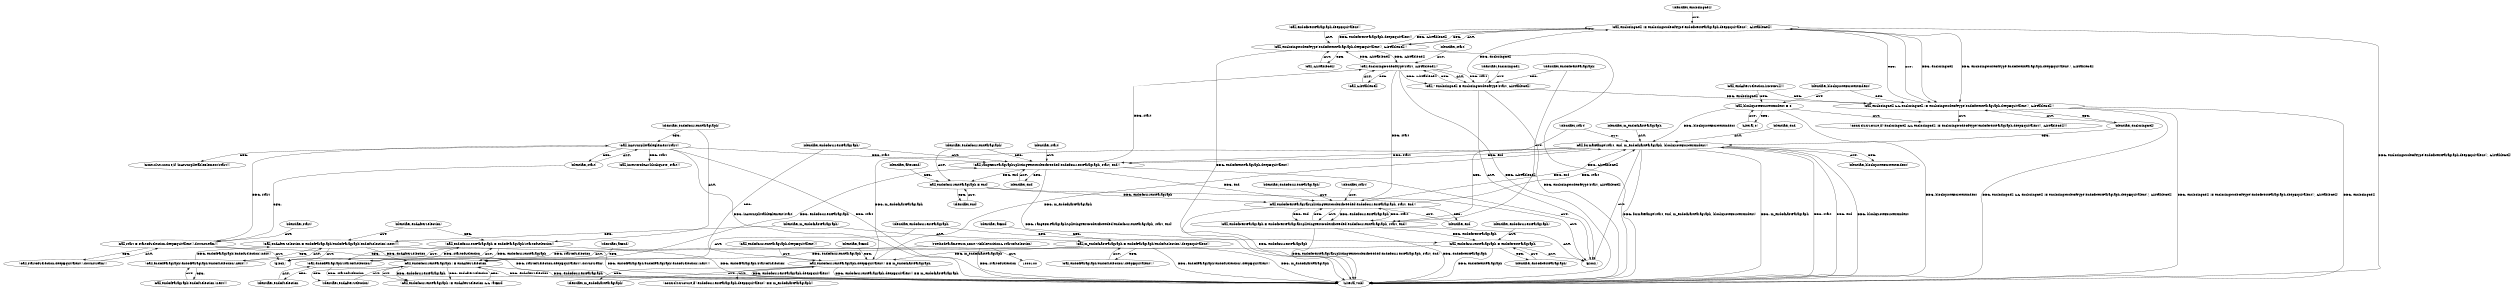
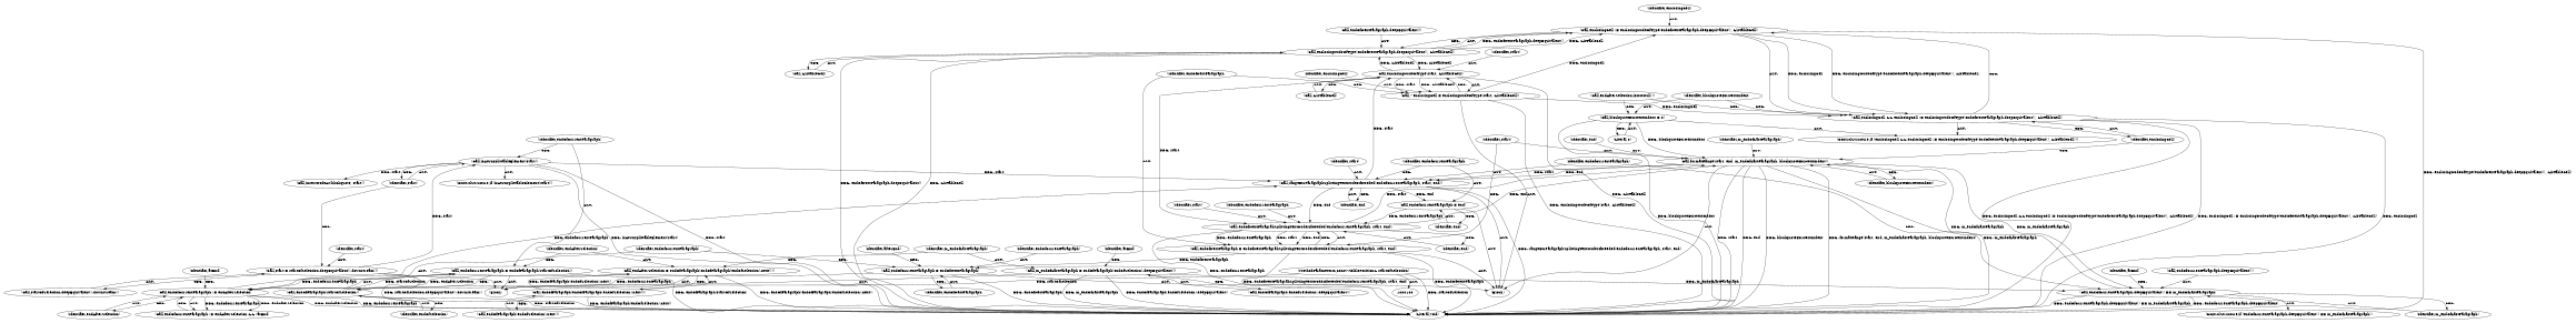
  digraph {
    n1 [label="(Call,enclosingCell != enclosingNodeOfType(endOfNextParagraph.deepEquivalent(), &isTableCell))"]
    n2 [label="(Call,enclosingNodeOfType(endOfNextParagraph.deepEquivalent(), &isTableCell))"]
    n3 [label="(Call,enclosingCell && enclosingCell != enclosingNodeOfType(endOfNextParagraph.deepEquivalent(), &isTableCell))"]
    n4 [label="(Literal,void)"]
    n5 [label="(Call,enclosingNodeOfType(start, &isTableCell))"]
    n6 [label="(Call,&isTableCell)"]
    n7 [label="(ControlStructure,if (enclosingCell && enclosingCell != enclosingNodeOfType(endOfNextParagraph.deepEquivalent(), &isTableCell)))"]
    n8 [label="(Identifier,enclosingCell)"]
    n9 [label="(Call,* enclosingCell = enclosingNodeOfType(start, &isTableCell))"]
    n10 [label="(Block,)"]
    n11 [label="(Call,endOfNextParagrahSplittingTextNodesIfNeeded(endOfCurrentParagraph, start, end))"]
    n12 [label="(Call,&isTableCell)"]
    n13 [label="(Call,endOfNextParagraph = endOfNextParagrahSplittingTextNodesIfNeeded(endOfCurrentParagraph, start, end))"]
    n14 [label="(Call,formatRange(start, end, m_endOfLastParagraph, blockquoteForNextIndent))"]
    n15 [label="(Identifier,end)"]
    n16 [label="(Call,rangeForParagraphSplittingTextNodesIfNeeded(endOfCurrentParagraph, start, end))"]
    n17 [label="(Call,endOfCurrentParagraph = end)"]
    n18 [label="(Identifier,end)"]
    n19 [label="(Identifier,end)"]
    n20 [label="(Call,endOfCurrentParagraph != endAfterSelection)"]
    n21 [label="(Identifier,endAfterSelection)"]
    n22 [label="(Call,endOfCurrentParagraph != endAfterSelection && !atEnd)"]
    n23 [label="(Call,endOfCurrentParagraph = endOfNextParagraph)"]
    n24 [label="(Identifier,endOfNextParagraph)"]
    n25 [label="(Call,endOfCurrentParagraph.deepEquivalent() == m_endOfLastParagraph)"]
    n26 [label="(Identifier,blockquoteForNextIndent)"]
    n27 [label="(Call,endOfCurrentParagraph = endOfParagraph(startOfSelection))"]
    n28 [label="(Call,endOfParagraph(startOfSelection))"]
    n29 [label="(Block,)"]
    n30 [label="(Identifier,endOfSelection)"]
    n31 [label="(MethodParameterIn,const VisiblePosition& startOfSelection)"]
    1000100
    n33 [label="(Call,endAfterSelection = endOfParagraph(endOfParagraph(endOfSelection).next()))"]
    n34 [label="(Call,endOfParagraph(endOfParagraph(endOfSelection).next()))"]
    n35 [label="(Call,endOfParagraph(endOfSelection).next())"]
    n36 [label="(ControlStructure,if (endOfCurrentParagraph.deepEquivalent() == m_endOfLastParagraph))"]
    n37 [label="(Identifier,m_endOfLastParagraph)"]
    n38 [label="(Call,m_endOfLastParagraph = endOfParagraph(endOfSelection).deepEquivalent())"]
    n39 [label="(Call,endOfParagraph(endOfSelection).deepEquivalent())"]
    n40 [label="(Call,blockquoteForNextIndent = 0)"]
    n41 [label="(Literal,0)"]
    n42 [label="(Call,isAtUnsplittableElement(start))"]
    n43 [label="(Identifier,start)"]
    n44 [label="(ControlStructure,if (isAtUnsplittableElement(start)))"]
    n45 [label="(Call,insertNodeAt(blockquote, start))"]
    n46 [label="(Call,start = startOfSelection.deepEquivalent().downstream())"]
    n47 [label="(Call,startOfSelection.deepEquivalent().downstream())"]
    n48 [label="(Identifier,end)"]
    n49 [label="(Identifier,endAfterSelection)"]
    n50 [label="(Identifier,start)"]
    n51 [label="(Identifier,endOfCurrentParagraph)"]
    n52 [label="(Call,endOfCurrentParagraph.deepEquivalent())"]
    n53 [label="(Identifier,endOfCurrentParagraph)"]
    n54 [label="(Identifier,start)"]
    n55 [label="(Identifier,afterEnd)"]
    n56 [label="(Identifier,atEnd)"]
    n57 [label="(Identifier,endOfCurrentParagraph)"]
    n58 [label="(Identifier,start)"]
    n59 [label="(Identifier,enclosingCell)"]
    n60 [label="(Identifier,m_endOfLastParagraph)"]
    n61 [label="(Identifier,endOfCurrentParagraph)"]
    n62 [label="(Call,endAfterSelection.isNotNull())"]
    n63 [label="(Identifier,endOfCurrentParagraph)"]
    n64 [label="(Call,endOfNextParagraph.deepEquivalent())"]
    n65 [label="(Identifier,start)"]
    n66 [label="(Identifier,m_endOfLastParagraph)"]
    n67 [label="(Identifier,endOfNextParagraph)"]
    n68 [label="(Identifier,atEnd)"]
    n69 [label="(Identifier,atEnd)"]
    n70 [label="(Identifier,enclosingCell)"]
    n71 [label="(Identifier,blockquoteForNextIndent)"]
    n72 [label="(Identifier,start)"]
    n73 [label="(Identifier,endOfCurrentParagraph)"]
    n1 -> n2 [label="CFG: "]
    n1 -> n3 [label="AST: "]
    n1 -> n3 [label="DDG: enclosingCell"]
    n1 -> n3 [label="DDG: enclosingNodeOfType(endOfNextParagraph.deepEquivalent(), &isTableCell)"]
    n1 -> n4 [label="DDG: enclosingNodeOfType(endOfNextParagraph.deepEquivalent(), &isTableCell)"]
    n2 -> n1 [label="AST: "]
    n2 -> n1 [label="DDG: endOfNextParagraph.deepEquivalent()"]
    n2 -> n1 [label="DDG: &isTableCell"]
    n2 -> n4 [label="DDG: &isTableCell"]
    n2 -> n4 [label="DDG: endOfNextParagraph.deepEquivalent()"]
    n2 -> n5 [label="DDG: &isTableCell"]
    n2 -> n6 [label="CFG: "]
    n3 -> n1 [label="CFG: "]
    n3 -> n4 [label="DDG: enclosingCell != enclosingNodeOfType(endOfNextParagraph.deepEquivalent(), &isTableCell)"]
    n3 -> n4 [label="DDG: enclosingCell"]
    n3 -> n4 [label="DDG: enclosingCell && enclosingCell != enclosingNodeOfType(endOfNextParagraph.deepEquivalent(), &isTableCell)"]
    n3 -> n7 [label="AST: "]
    n3 -> n8 [label="CFG: "]
    n5 -> n2 [label="DDG: &isTableCell"]
    n5 -> n4 [label="DDG: &isTableCell"]
    n5 -> n9 [label="AST: "]
    n5 -> n9 [label="DDG: start"]
    n5 -> n9 [label="DDG: &isTableCell"]
    n5 -> n11 [label="DDG: start"]
    n5 -> n12 [label="CFG: "]
    n6 -> n2 [label="AST: "]
    n8 -> n3 [label="AST: "]
    n8 -> n14 [label="CFG: "]
    n9 -> n1 [label="DDG: enclosingCell"]
    n9 -> n3 [label="DDG: enclosingCell"]
    n9 -> n4 [label="DDG: enclosingNodeOfType(start, &isTableCell)"]
    n9 -> n5 [label="CFG: "]
    n9 -> n10 [label="AST: "]
    n11 -> n4 [label="DDG: endOfCurrentParagraph"]
    n11 -> n13 [label="AST: "]
    n11 -> n13 [label="DDG: endOfCurrentParagraph"]
    n11 -> n13 [label="DDG: start"]
    n11 -> n13 [label="DDG: end"]
    n11 -> n14 [label="DDG: start"]
    n11 -> n14 [label="DDG: end"]
    n11 -> n15 [label="CFG: "]
    n12 -> n5 [label="AST: "]
    n13 -> n4 [label="DDG: endOfNextParagraph"]
    n13 -> n4 [label="DDG: endOfNextParagrahSplittingTextNodesIfNeeded(endOfCurrentParagraph, start, end)"]
    n13 -> n10 [label="AST: "]
    n13 -> n11 [label="CFG: "]
    n13 -> n23 [label="DDG: endOfNextParagraph"]
    n14 -> n4 [label="DDG: start"]
    n14 -> n4 [label="DDG: end"]
    n14 -> n4 [label="DDG: blockquoteForNextIndent"]
    n14 -> n4 [label="DDG: formatRange(start, end, m_endOfLastParagraph, blockquoteForNextIndent)"]
    n14 -> n4 [label="DDG: m_endOfLastParagraph"]
    n14 -> n10 [label="AST: "]
    n14 -> n16 [label="DDG: start"]
    n14 -> n16 [label="DDG: end"]
    n14 -> n25 [label="DDG: m_endOfLastParagraph"]
    n14 -> n26 [label="CFG: "]
    n15 -> n11 [label="AST: "]
    n16 -> n4 [label="DDG: rangeForParagraphSplittingTextNodesIfNeeded(endOfCurrentParagraph, start, end)"]
    n16 -> n5 [label="DDG: start"]
    n16 -> n10 [label="AST: "]
    n16 -> n11 [label="DDG: end"]
    n16 -> n17 [label="DDG: end"]
    n16 -> n18 [label="CFG: "]
    n17 -> n10 [label="AST: "]
    n17 -> n11 [label="DDG: endOfCurrentParagraph"]
    n17 -> n19 [label="CFG: "]
    n18 -> n16 [label="AST: "]
    n19 -> n17 [label="AST: "]
    n20 -> n4 [label="DDG: endAfterSelection"]
    n20 -> n4 [label="DDG: endOfCurrentParagraph"]
    n20 -> n16 [label="DDG: endOfCurrentParagraph"]
    n20 -> n21 [label="CFG: "]
    n20 -> n22 [label="AST: "]
    n20 -> n22 [label="DDG: endOfCurrentParagraph"]
    n20 -> n22 [label="DDG: endAfterSelection"]
    n21 -> n20 [label="AST: "]
    n22 -> n20 [label="CFG: "]
    n23 -> n4 [label="DDG: endOfNextParagraph"]
    n23 -> n10 [label="AST: "]
    n23 -> n20 [label="DDG: endOfCurrentParagraph"]
    n23 -> n24 [label="CFG: "]
    n24 -> n23 [label="AST: "]
    n25 -> n4 [label="DDG: endOfCurrentParagraph.deepEquivalent()"]
    n25 -> n4 [label="DDG: endOfCurrentParagraph.deepEquivalent() == m_endOfLastParagraph"]
    n25 -> n14 [label="DDG: m_endOfLastParagraph"]
    n25 -> n36 [label="AST: "]
    n25 -> n37 [label="CFG: "]
    n26 -> n14 [label="AST: "]
    n27 -> n4 [label="DDG: endOfParagraph(startOfSelection)"]
    n27 -> n20 [label="DDG: endOfCurrentParagraph"]
    n27 -> n28 [label="CFG: "]
    n27 -> n29 [label="AST: "]
    n28 -> n4 [label="DDG: startOfSelection"]
    n28 -> n27 [label="AST: "]
    n28 -> n27 [label="DDG: startOfSelection"]
    n28 -> n30 [label="CFG: "]
    n30 -> n28 [label="AST: "]
    n31 -> n4 [label="DDG: startOfSelection"]
    n31 -> n28 [label="DDG: startOfSelection"]
    n31 -> 1000100 [label="AST: "]
    n33 -> n4 [label="DDG: endOfParagraph(endOfParagraph(endOfSelection).next())"]
    n33 -> n20 [label="DDG: endAfterSelection"]
    n33 -> n29 [label="AST: "]
    n33 -> n34 [label="CFG: "]
+   n34 -> n4 [label="DDG: endOfParagraph(endOfSelection).next()"]
    n34 -> n33 [label="AST: "]
    n34 -> n33 [label="DDG: endOfParagraph(endOfSelection).next()"]
    n34 -> n35 [label="CFG: "]
    n35 -> n34 [label="AST: "]
    n37 -> n25 [label="AST: "]
    n38 -> n4 [label="DDG: m_endOfLastParagraph"]
    n38 -> n4 [label="DDG: endOfParagraph(endOfSelection).deepEquivalent()"]
    n38 -> n25 [label="DDG: m_endOfLastParagraph"]
    n38 -> n29 [label="AST: "]
    n38 -> n39 [label="CFG: "]
    n39 -> n38 [label="AST: "]
    n40 -> n4 [label="DDG: blockquoteForNextIndent"]
    n40 -> n7 [label="AST: "]
    n40 -> n14 [label="DDG: blockquoteForNextIndent"]
    n40 -> n41 [label="CFG: "]
    n41 -> n40 [label="AST: "]
    n42 -> n4 [label="DDG: isAtUnsplittableElement(start)"]
    n42 -> n4 [label="DDG: start"]
    n42 -> n16 [label="DDG: start"]
    n42 -> n43 [label="CFG: "]
-   n42 -> n44 [label="CFG: "]
+   n42 -> n44 [label="AST: "]
    n42 -> n45 [label="DDG: start"]
    n43 -> n42 [label="AST: "]
    n43 -> n46 [label="CFG: "]
    n46 -> n4 [label="DDG: startOfSelection.deepEquivalent().downstream()"]
    n46 -> n29 [label="AST: "]
    n46 -> n42 [label="DDG: start"]
    n46 -> n47 [label="CFG: "]
    n47 -> n46 [label="AST: "]
    n48 -> n14 [label="AST: "]
    n49 -> n27 [label="CFG: "]
    n49 -> n33 [label="AST: "]
    n50 -> n5 [label="AST: "]
    n51 -> n20 [label="AST: "]
    n51 -> n23 [label="CFG: "]
    n52 -> n25 [label="AST: "]
    n53 -> n16 [label="CFG: "]
    n53 -> n17 [label="AST: "]
    n54 -> n16 [label="AST: "]
-   n55 -> n17 [label="CFG: "]
+   n55 -> n23 [label="CFG: "]
    n56 -> n38 [label="CFG: "]
    n57 -> n16 [label="AST: "]
    n57 -> n25 [label="CFG: "]
    n58 -> n46 [label="AST: "]
    n59 -> n1 [label="AST: "]
    n60 -> n14 [label="AST: "]
    n61 -> n23 [label="AST: "]
    n62 -> n3 [label="CFG: "]
    n62 -> n40 [label="CFG: "]
    n63 -> n27 [label="AST: "]
    n63 -> n42 [label="CFG: "]
    n64 -> n2 [label="AST: "]
    n65 -> n11 [label="AST: "]
    n66 -> n33 [label="CFG: "]
    n66 -> n38 [label="AST: "]
    n67 -> n9 [label="CFG: "]
    n67 -> n13 [label="AST: "]
    n68 -> n20 [label="CFG: "]
    n69 -> n25 [label="CFG: "]
    n70 -> n9 [label="AST: "]
    n71 -> n3 [label="CFG: "]
    n71 -> n40 [label="AST: "]
    n72 -> n13 [label="CFG: "]
    n72 -> n14 [label="AST: "]
    n73 -> n11 [label="AST: "]
  }
